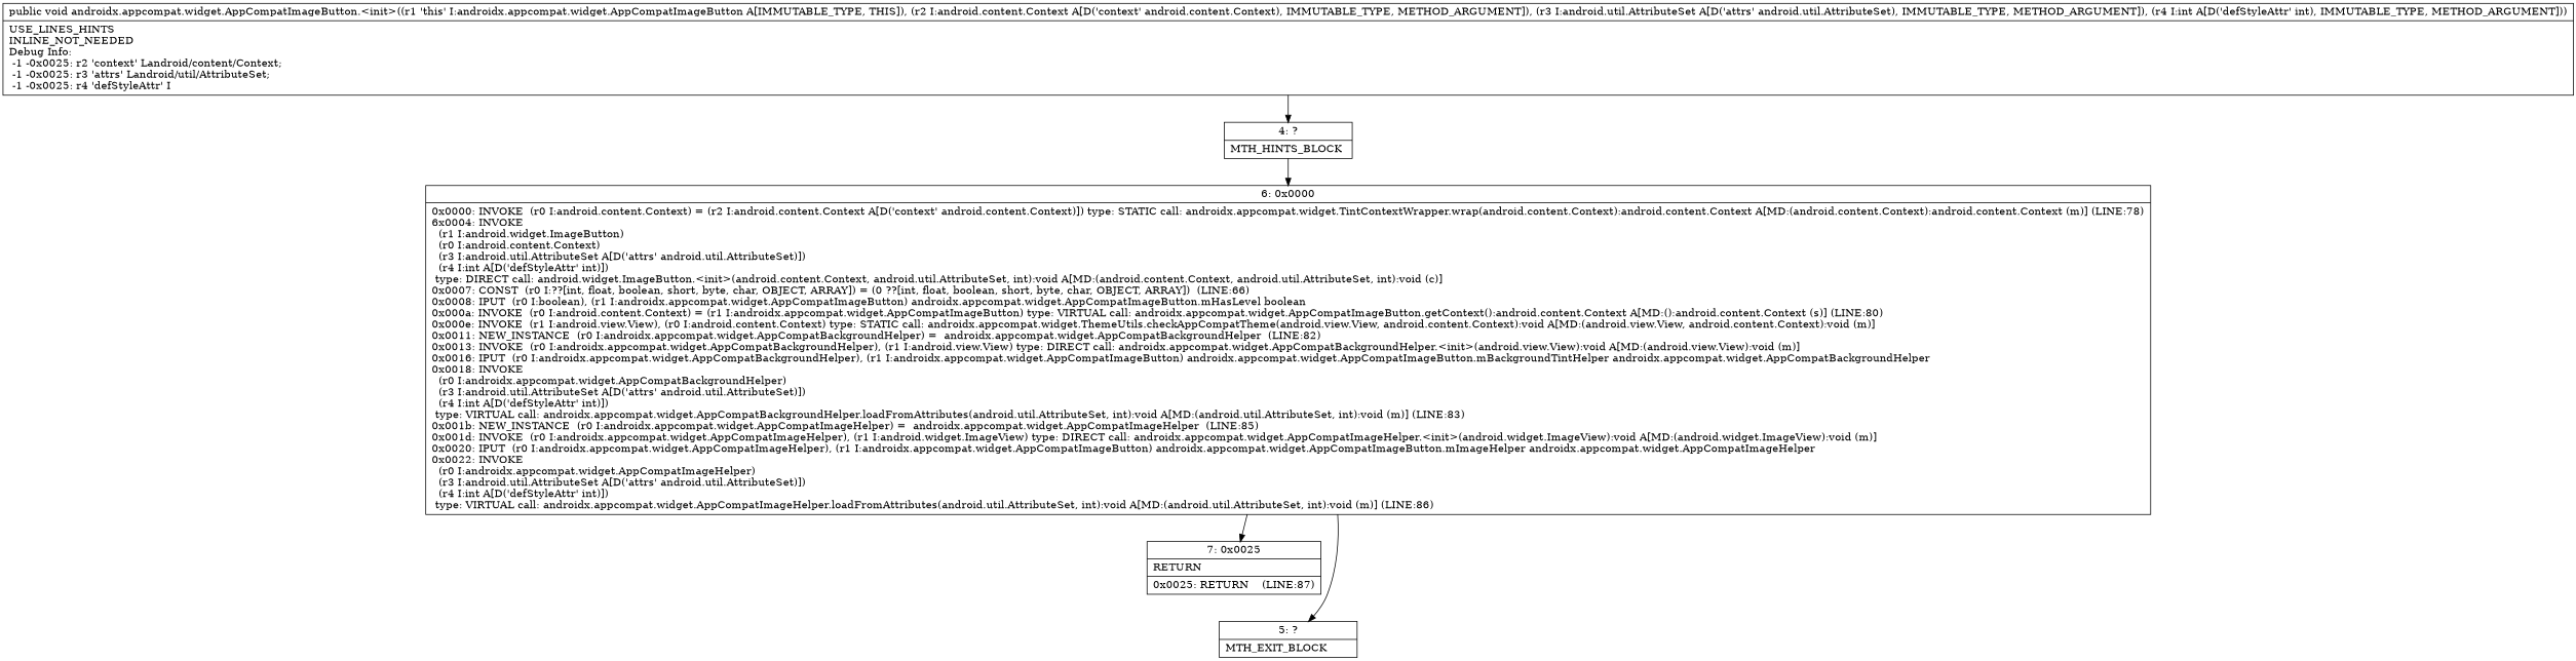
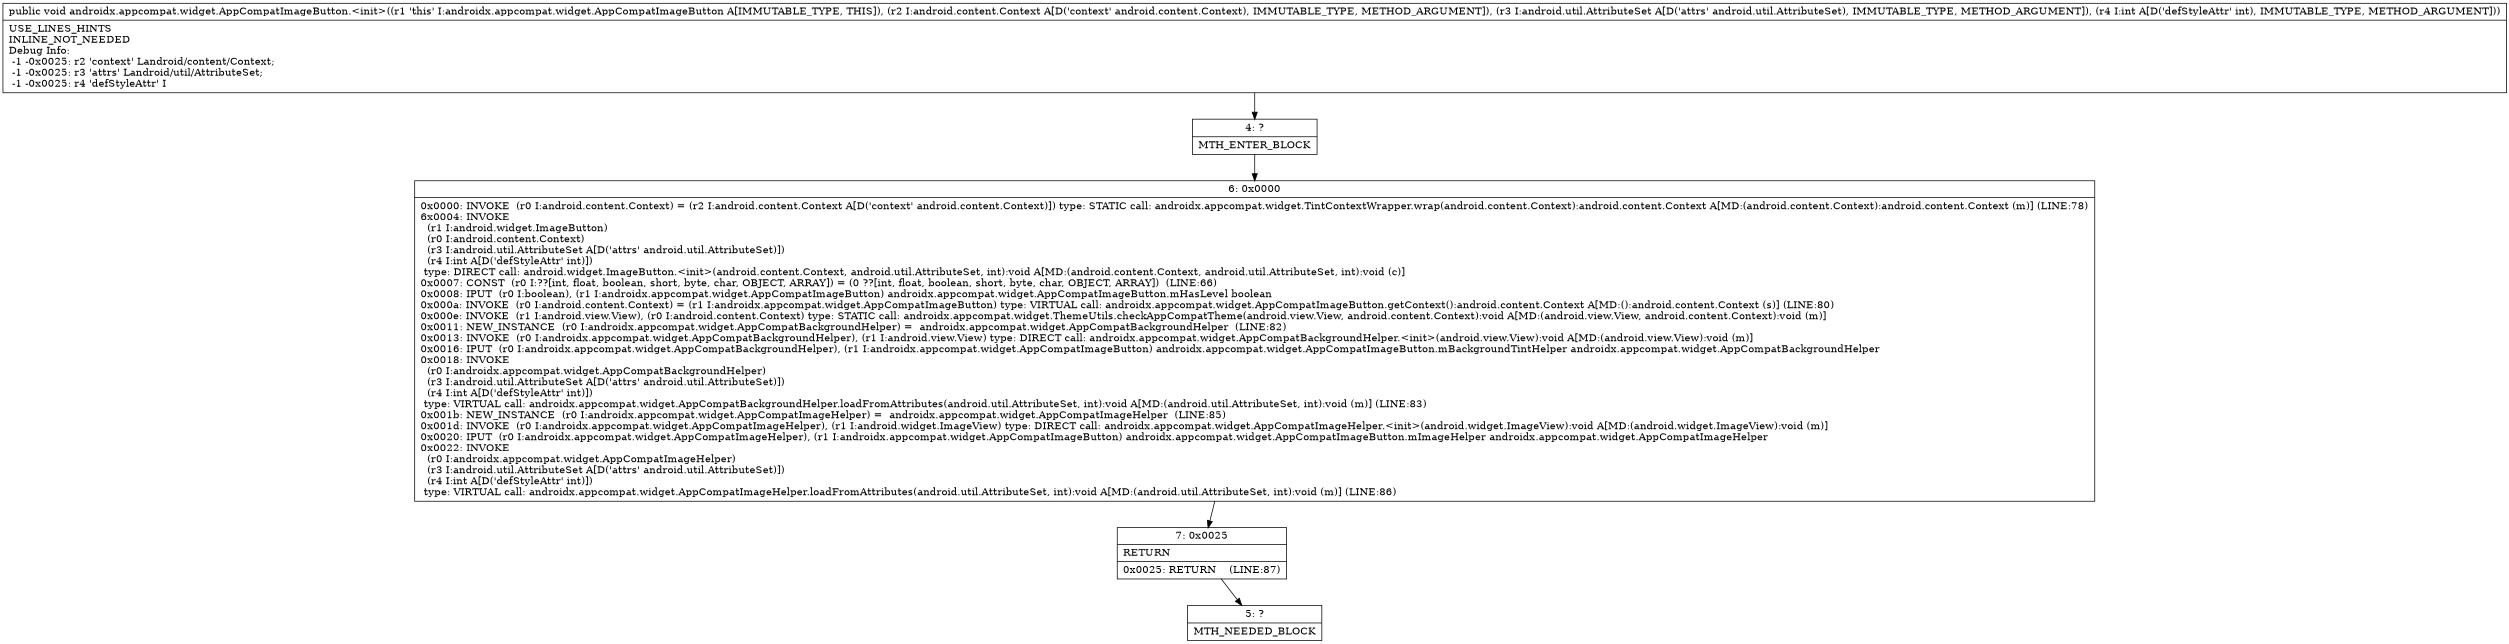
  digraph {
    node [shape=record]
-   n1 [label="{4\:\ ?|MTH_HINTS_BLOCK\l}"]
+   n1 [label="{4\:\ ?|MTH_ENTER_BLOCK\l}"]
    n2 [label="{6\:\ 0x0000|0x0000: INVOKE  (r0 I:android.content.Context) = (r2 I:android.content.Context A[D('context' android.content.Context)]) type: STATIC call: androidx.appcompat.widget.TintContextWrapper.wrap(android.content.Context):android.content.Context A[MD:(android.content.Context):android.content.Context (m)] (LINE:78)\l6x0004: INVOKE  \l  (r1 I:android.widget.ImageButton)\l  (r0 I:android.content.Context)\l  (r3 I:android.util.AttributeSet A[D('attrs' android.util.AttributeSet)])\l  (r4 I:int A[D('defStyleAttr' int)])\l type: DIRECT call: android.widget.ImageButton.\<init\>(android.content.Context, android.util.AttributeSet, int):void A[MD:(android.content.Context, android.util.AttributeSet, int):void (c)]\l0x0007: CONST  (r0 I:??[int, float, boolean, short, byte, char, OBJECT, ARRAY]) = (0 ??[int, float, boolean, short, byte, char, OBJECT, ARRAY])  (LINE:66)\l0x0008: IPUT  (r0 I:boolean), (r1 I:androidx.appcompat.widget.AppCompatImageButton) androidx.appcompat.widget.AppCompatImageButton.mHasLevel boolean \l0x000a: INVOKE  (r0 I:android.content.Context) = (r1 I:androidx.appcompat.widget.AppCompatImageButton) type: VIRTUAL call: androidx.appcompat.widget.AppCompatImageButton.getContext():android.content.Context A[MD:():android.content.Context (s)] (LINE:80)\l0x000e: INVOKE  (r1 I:android.view.View), (r0 I:android.content.Context) type: STATIC call: androidx.appcompat.widget.ThemeUtils.checkAppCompatTheme(android.view.View, android.content.Context):void A[MD:(android.view.View, android.content.Context):void (m)]\l0x0011: NEW_INSTANCE  (r0 I:androidx.appcompat.widget.AppCompatBackgroundHelper) =  androidx.appcompat.widget.AppCompatBackgroundHelper  (LINE:82)\l0x0013: INVOKE  (r0 I:androidx.appcompat.widget.AppCompatBackgroundHelper), (r1 I:android.view.View) type: DIRECT call: androidx.appcompat.widget.AppCompatBackgroundHelper.\<init\>(android.view.View):void A[MD:(android.view.View):void (m)]\l0x0016: IPUT  (r0 I:androidx.appcompat.widget.AppCompatBackgroundHelper), (r1 I:androidx.appcompat.widget.AppCompatImageButton) androidx.appcompat.widget.AppCompatImageButton.mBackgroundTintHelper androidx.appcompat.widget.AppCompatBackgroundHelper \l0x0018: INVOKE  \l  (r0 I:androidx.appcompat.widget.AppCompatBackgroundHelper)\l  (r3 I:android.util.AttributeSet A[D('attrs' android.util.AttributeSet)])\l  (r4 I:int A[D('defStyleAttr' int)])\l type: VIRTUAL call: androidx.appcompat.widget.AppCompatBackgroundHelper.loadFromAttributes(android.util.AttributeSet, int):void A[MD:(android.util.AttributeSet, int):void (m)] (LINE:83)\l0x001b: NEW_INSTANCE  (r0 I:androidx.appcompat.widget.AppCompatImageHelper) =  androidx.appcompat.widget.AppCompatImageHelper  (LINE:85)\l0x001d: INVOKE  (r0 I:androidx.appcompat.widget.AppCompatImageHelper), (r1 I:android.widget.ImageView) type: DIRECT call: androidx.appcompat.widget.AppCompatImageHelper.\<init\>(android.widget.ImageView):void A[MD:(android.widget.ImageView):void (m)]\l0x0020: IPUT  (r0 I:androidx.appcompat.widget.AppCompatImageHelper), (r1 I:androidx.appcompat.widget.AppCompatImageButton) androidx.appcompat.widget.AppCompatImageButton.mImageHelper androidx.appcompat.widget.AppCompatImageHelper \l0x0022: INVOKE  \l  (r0 I:androidx.appcompat.widget.AppCompatImageHelper)\l  (r3 I:android.util.AttributeSet A[D('attrs' android.util.AttributeSet)])\l  (r4 I:int A[D('defStyleAttr' int)])\l type: VIRTUAL call: androidx.appcompat.widget.AppCompatImageHelper.loadFromAttributes(android.util.AttributeSet, int):void A[MD:(android.util.AttributeSet, int):void (m)] (LINE:86)\l}"]
    n3 [label="{7\:\ 0x0025|RETURN\l|0x0025: RETURN    (LINE:87)\l}"]
-   n4 [label="{5\:\ ?|MTH_EXIT_BLOCK\l}"]
+   n4 [label="{5\:\ ?|MTH_NEEDED_BLOCK\l}"]
    n5 [label="{public void androidx.appcompat.widget.AppCompatImageButton.\<init\>((r1 'this' I:androidx.appcompat.widget.AppCompatImageButton A[IMMUTABLE_TYPE, THIS]), (r2 I:android.content.Context A[D('context' android.content.Context), IMMUTABLE_TYPE, METHOD_ARGUMENT]), (r3 I:android.util.AttributeSet A[D('attrs' android.util.AttributeSet), IMMUTABLE_TYPE, METHOD_ARGUMENT]), (r4 I:int A[D('defStyleAttr' int), IMMUTABLE_TYPE, METHOD_ARGUMENT]))  | USE_LINES_HINTS\lINLINE_NOT_NEEDED\lDebug Info:\l  \-1 \-0x0025: r2 'context' Landroid\/content\/Context;\l  \-1 \-0x0025: r3 'attrs' Landroid\/util\/AttributeSet;\l  \-1 \-0x0025: r4 'defStyleAttr' I\l}"]
    n1 -> n2
    n2 -> n3
-   n2 -> n4
+   n3 -> n4
    n5 -> n1
  }
